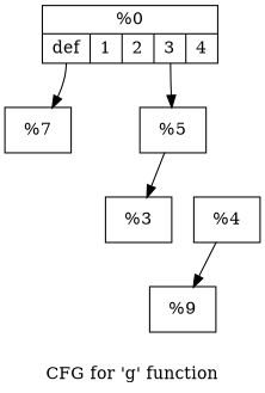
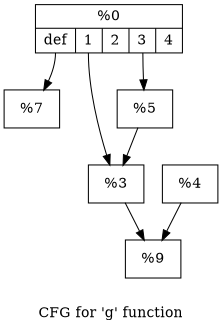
  digraph {
    label="CFG for 'g' function"
    node [shape=record]
    n1 [label="{%0|{<s0>def|<s1>1|<s2>2|<s3>3|<s4>4}}"]
    n2 [label="{%7}"]
    n3 [label="{%3}"]
    n4 [label="{%5}"]
    n5 [label="{%9}"]
    n6 [label="{%4}"]
    n1 -> n2 [tailport=s0]
+   n1 -> n3 [tailport=s1]
    n1 -> n4 [tailport=s3]
+   n3 -> n5
    n4 -> n3
    n6 -> n5
  }
